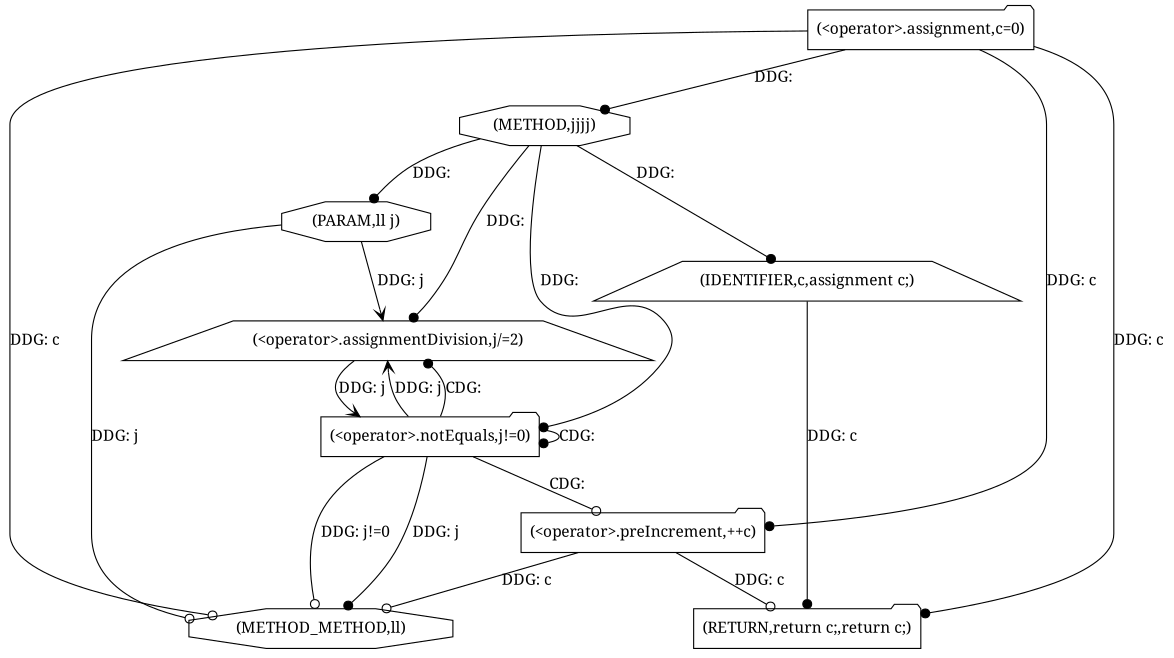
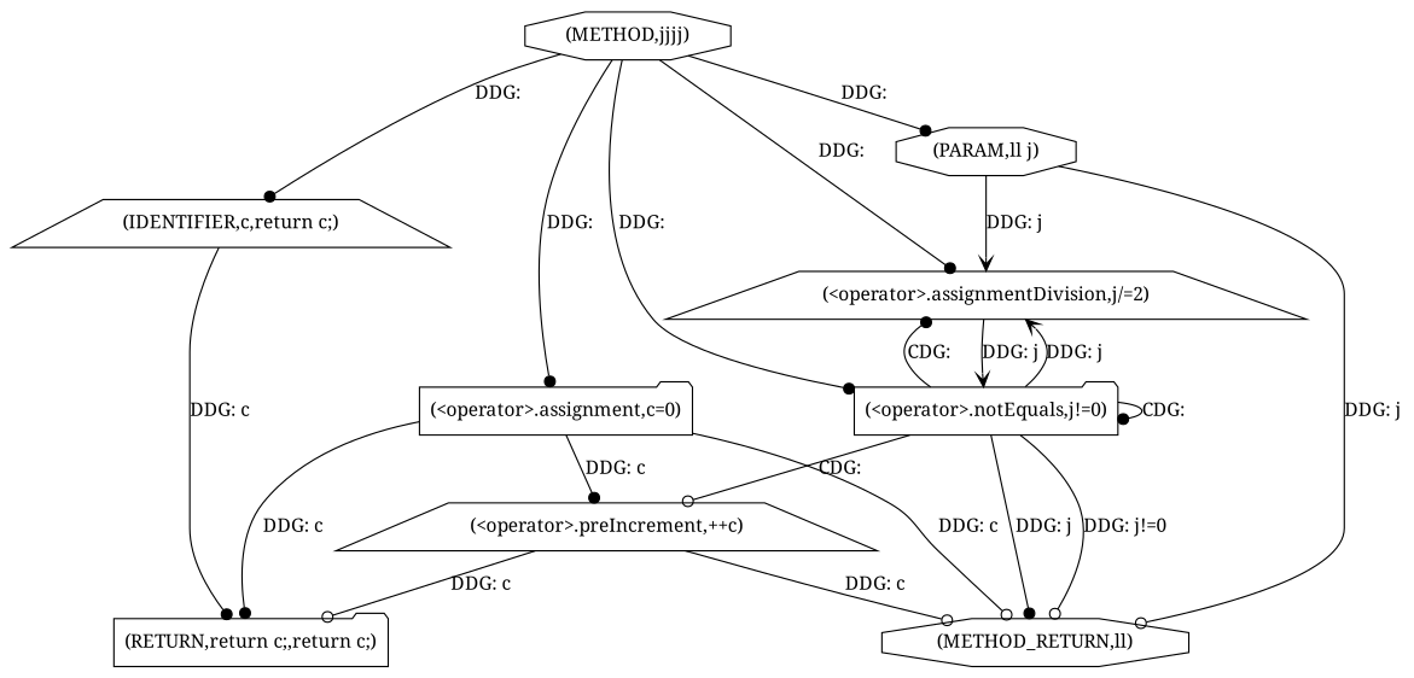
  digraph {
    fontname="Noto Serif"
    node [fontname="Noto Serif" shape=octagon]
    edge [arrowhead=dot fontname="Noto Serif"]
    n1 [label="(METHOD,jjjj)"]
    n2 [label="(PARAM,ll j)"]
    n3 [label="(<operator>.assignment,c=0)" shape=folder]
    n4 [label="(<operator>.notEquals,j!=0)" shape=folder]
-   n5 [label="(IDENTIFIER,c,assignment c;)" shape=trapezium]
+   n5 [label="(IDENTIFIER,c,return c;)" shape=trapezium]
    n6 [label="(<operator>.assignmentDivision,j/=2)" shape=trapezium]
-   n7 [label="(METHOD_METHOD,ll)"]
-   n8 [label="(<operator>.preIncrement,++c)" shape=folder]
+   n7 [label="(METHOD_RETURN,ll)"]
+   n8 [label="(<operator>.preIncrement,++c)" shape=trapezium]
    n9 [label="(RETURN,return c;,return c;)" shape=folder]
    n1 -> n2 [label="DDG: "]
-   n3 -> n1 [label="DDG: "]
+   n1 -> n3 [label="DDG: "]
    n1 -> n4 [label="DDG: "]
    n1 -> n5 [label="DDG: "]
    n1 -> n6 [label="DDG: "]
    n2 -> n6 [arrowhead=vee label="DDG: j"]
    n2 -> n7 [arrowhead=odot label="DDG: j"]
    n3 -> n7 [arrowhead=odot label="DDG: c"]
    n3 -> n8 [label="DDG: c"]
    n3 -> n9 [label="DDG: c"]
    n4 -> n4 [label="CDG: "]
    n4 -> n6 [arrowhead=vee label="DDG: j"]
    n4 -> n6 [label="CDG: "]
    n4 -> n7 [label="DDG: j"]
    n4 -> n7 [arrowhead=odot label="DDG: j!=0"]
    n4 -> n8 [arrowhead=odot label="CDG: "]
    n5 -> n9 [label="DDG: c"]
    n6 -> n4 [arrowhead=vee label="DDG: j"]
    n8 -> n7 [arrowhead=odot label="DDG: c"]
    n8 -> n9 [arrowhead=odot label="DDG: c"]
  }
